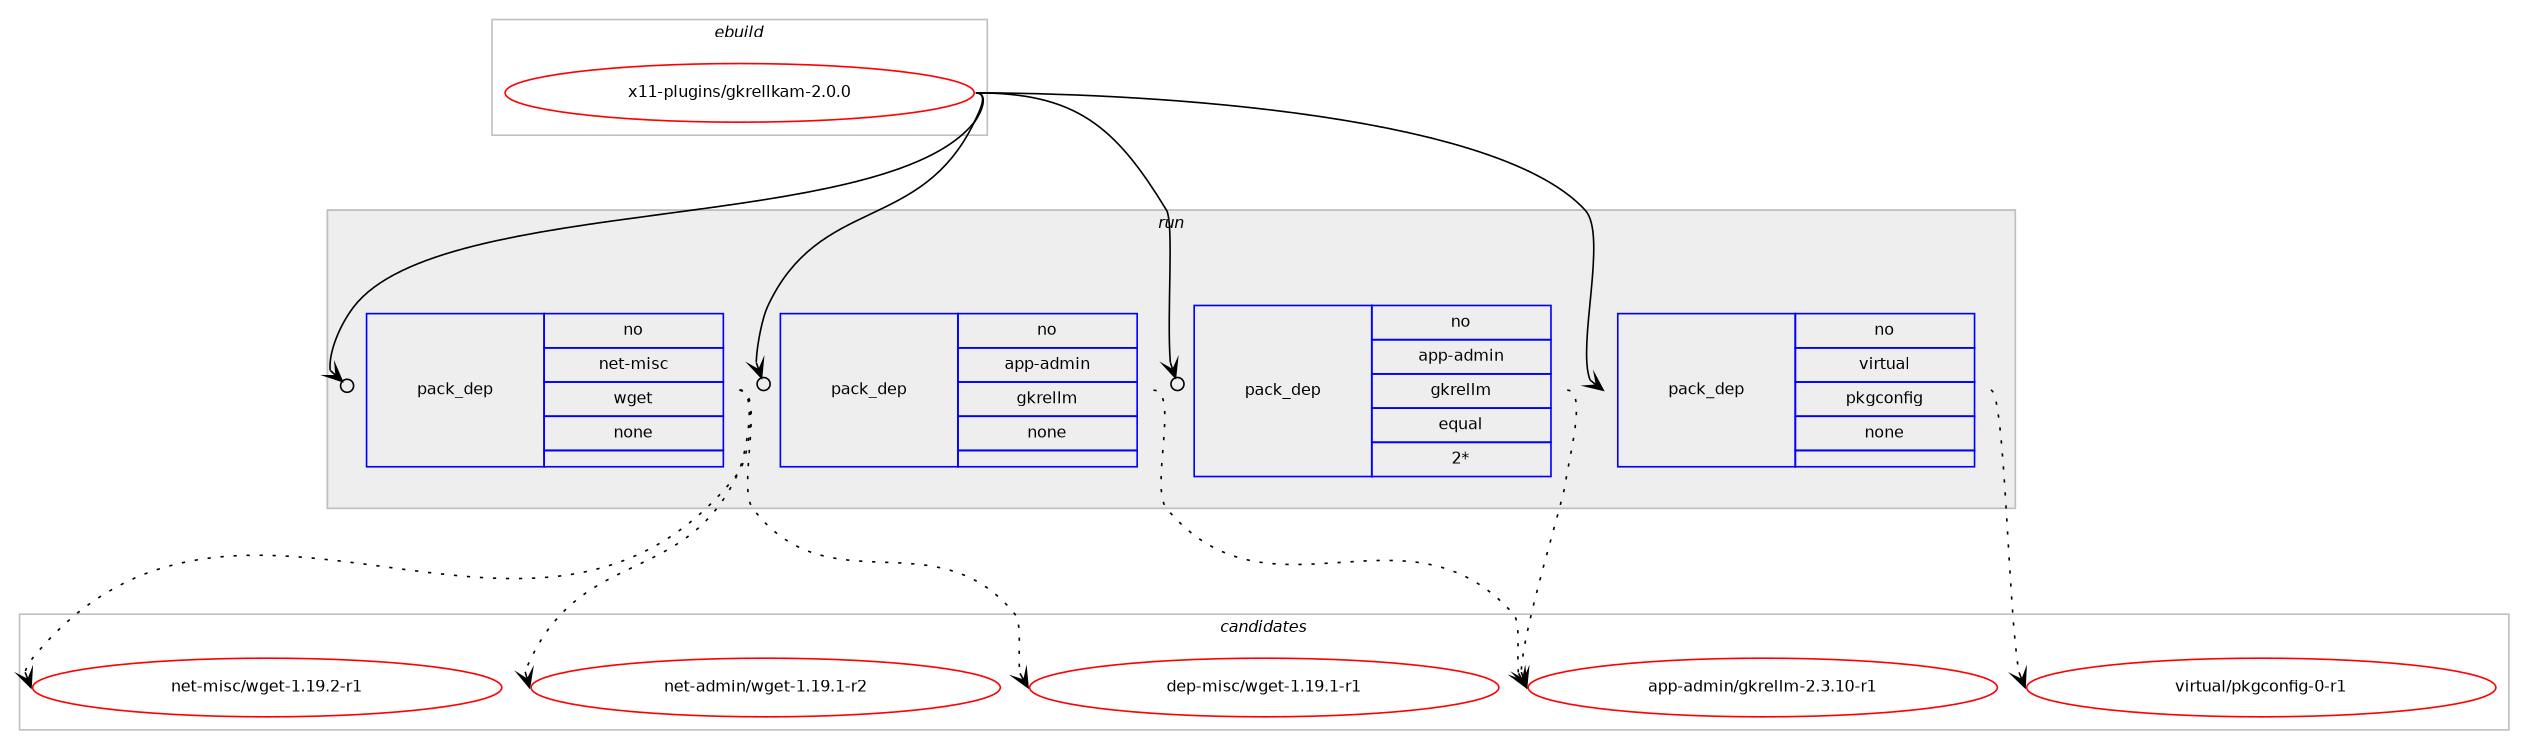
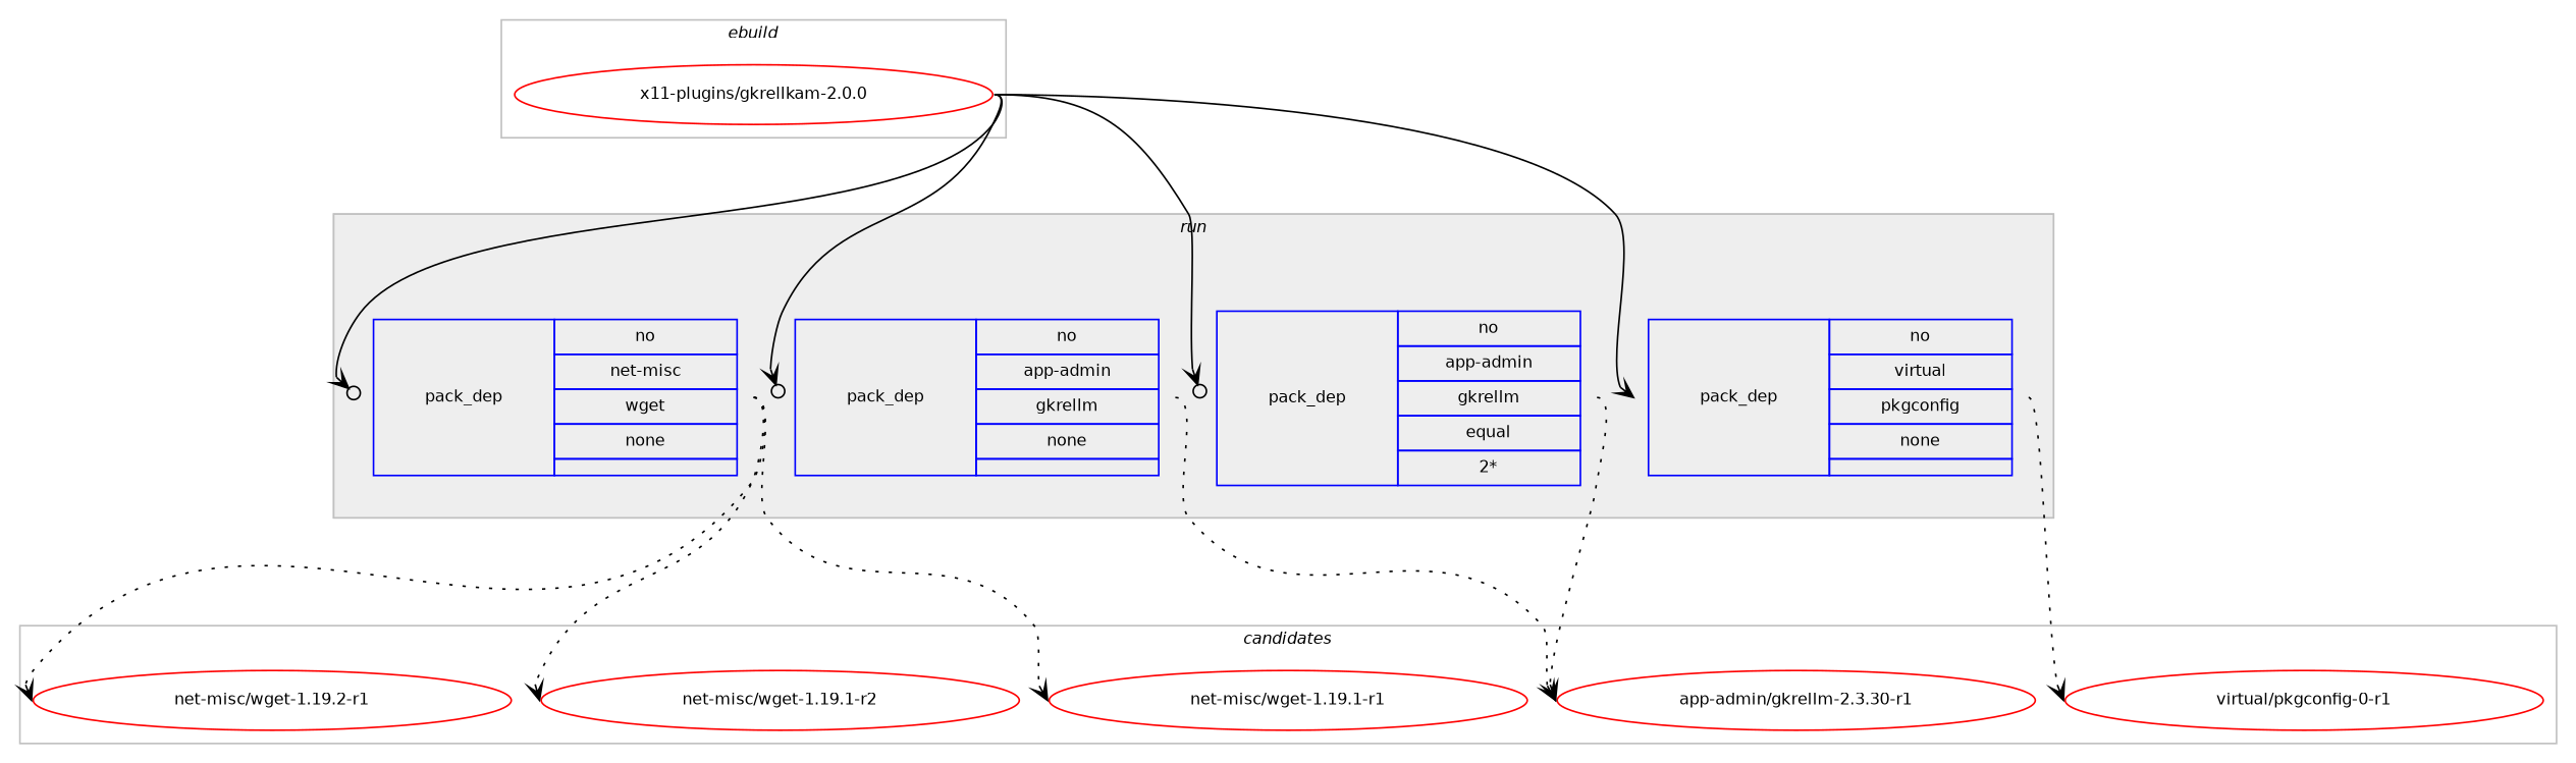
  digraph {
    compound=true
    concentrate=true
    fontname=Helvetica
    fontsize=10
    newrank=true
    rankdir=TB
    ranksep=1.5
    node [color=red fontname=Helvetica fontsize=10]
    edge [arrowhead=vee headport=w style=dotted tailport=e weight=100]
    n1 [label="x11-plugins/gkrellkam-2.0.0" width=4]
    n2 [color=blue label=<<TABLE BORDER="0" CELLBORDER="1" CELLSPACING="0" CELLPADDING="4" WIDTH="220"><TR><TD ROWSPAN="6" CELLPADDING="30">pack_dep</TD></TR><TR><TD WIDTH="110">no</TD></TR><TR><TD>virtual</TD></TR><TR><TD>pkgconfig</TD></TR><TR><TD>none</TD></TR><TR><TD></TD></TR></TABLE>> shape=none]
    n3 [color=blue label=<<TABLE BORDER="0" CELLBORDER="1" CELLSPACING="0" CELLPADDING="4" WIDTH="220"><TR><TD ROWSPAN="6" CELLPADDING="30">pack_dep</TD></TR><TR><TD WIDTH="110">no</TD></TR><TR><TD>app-admin</TD></TR><TR><TD>gkrellm</TD></TR><TR><TD>equal</TD></TR><TR><TD>2*</TD></TR></TABLE>> shape=none]
    n4 [color=blue label=<<TABLE BORDER="0" CELLBORDER="1" CELLSPACING="0" CELLPADDING="4" WIDTH="220"><TR><TD ROWSPAN="6" CELLPADDING="30">pack_dep</TD></TR><TR><TD WIDTH="110">no</TD></TR><TR><TD>app-admin</TD></TR><TR><TD>gkrellm</TD></TR><TR><TD>none</TD></TR><TR><TD></TD></TR></TABLE>> shape=none]
    n5 [color=blue label=<<TABLE BORDER="0" CELLBORDER="1" CELLSPACING="0" CELLPADDING="4" WIDTH="220"><TR><TD ROWSPAN="6" CELLPADDING="30">pack_dep</TD></TR><TR><TD WIDTH="110">no</TD></TR><TR><TD>net-misc</TD></TR><TR><TD>wget</TD></TR><TR><TD>none</TD></TR><TR><TD></TD></TR></TABLE>> shape=none]
    n6 [label="virtual/pkgconfig-0-r1" width=4]
-   n7 [label="app-admin/gkrellm-2.3.10-r1" width=4]
-   n8 [label="dep-misc/wget-1.19.1-r1" width=4]
-   n9 [label="net-admin/wget-1.19.1-r2" width=4]
+   n7 [label="app-admin/gkrellm-2.3.30-r1" width=4]
+   n8 [label="net-misc/wget-1.19.1-r1" width=4]
+   n9 [label="net-misc/wget-1.19.1-r2" width=4]
    n10 [label="net-misc/wget-1.19.2-r1" width=4]
    subgraph cluster_1 {
      color=gray
      label=<<i>ebuild</i>>
      rank=same
      n1
    }
    subgraph cluster_2 {
      color=gray
      label=<<i>dependencies</i>>
      subgraph cluster_3 {
        color=gray
        fillcolor="#eeeeee"
        label=<<i>compile</i>>
        style=filled
        subgraph sub_4 {
          color=gray
          fillcolor="#eeeeee"
          label=<<i>compile</i>>
          style=filled
          n2
        }
      }
      subgraph cluster_5 {
        color=gray
        fillcolor="#eeeeee"
        label=<<i>compile and run</i>>
        style=filled
        subgraph sub_6 {
          color=gray
          fillcolor="#eeeeee"
          label=<<i>compile and run</i>>
          style=filled
          n3
        }
        subgraph sub_7 {
          color=gray
          fillcolor="#eeeeee"
          label=<<i>compile and run</i>>
          style=filled
          n4
        }
        subgraph sub_8 {
          color=gray
          fillcolor="#eeeeee"
          label=<<i>compile and run</i>>
          style=filled
          n5
        }
      }
      subgraph cluster_9 {
        color=gray
        fillcolor="#eeeeee"
        label=<<i>run</i>>
        style=filled
      }
    }
    subgraph cluster_10 {
      color=gray
      label=<<i>candidates</i>>
      rank=same
      subgraph sub_11 {
        color=black
        label=<<i>candidates</i>>
        nodesep=1
        rank=same
        n6
      }
      subgraph sub_12 {
        color=black
        label=<<i>candidates</i>>
        nodesep=1
        rank=same
        n7
      }
      subgraph sub_13 {
        color=black
        label=<<i>candidates</i>>
        nodesep=1
        rank=same
        n7
      }
      subgraph sub_14 {
        color=black
        label=<<i>candidates</i>>
        nodesep=1
        rank=same
        n8
        n9
        n10
      }
    }
    n1 -> n2 [style=solid weight=20]
    n1 -> n3 [arrowhead=odotvee style=solid weight=20]
    n1 -> n4 [arrowhead=odotvee style=solid weight=20]
    n1 -> n5 [arrowhead=odotvee style=solid weight=20]
    n2 -> n6
    n3 -> n7
    n4 -> n7
    n5 -> n8
    n5 -> n9
    n5 -> n10
  }
